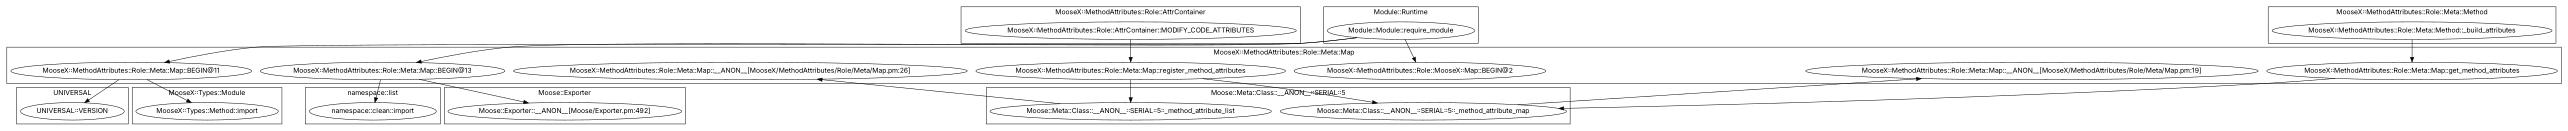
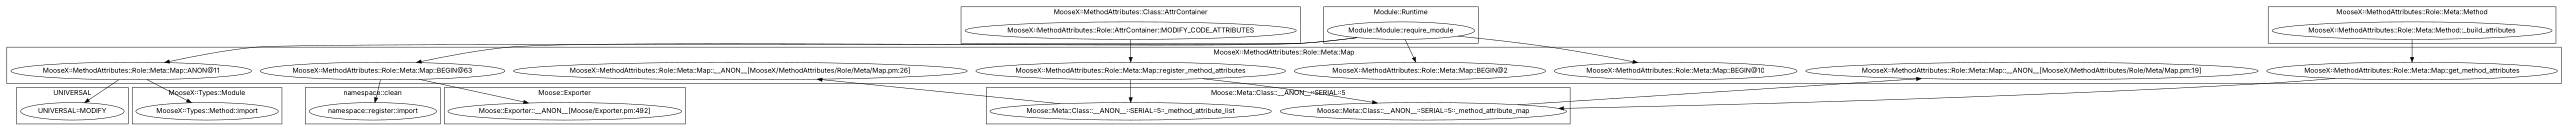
  digraph {
    fontname=Inter
    node [fontname=Inter]
    edge [fontname=Inter]
-   "MooseX::MethodAttributes::Role::Meta::Map::BEGIN@11"
-   "MooseX::MethodAttributes::Role::Meta::Map::BEGIN@13"
+   "MooseX::MethodAttributes::Role::Meta::Map::BEGIN@11" [label="MooseX::MethodAttributes::Role::Meta::Map::ANON@11"]
+   "MooseX::MethodAttributes::Role::Meta::Map::BEGIN@13" [label="MooseX::MethodAttributes::Role::Meta::Map::BEGIN@63"]
+   "MooseX::MethodAttributes::Role::Meta::Map::BEGIN@10"
    "MooseX::MethodAttributes::Role::Meta::Map::register_method_attributes"
    "MooseX::MethodAttributes::Role::Meta::Map::__ANON__[MooseX/MethodAttributes/Role/Meta/Map.pm:19]"
-   "MooseX::MethodAttributes::Role::Meta::Map::BEGIN@2" [label="MooseX::MethodAttributes::Role::MooseX::Map::BEGIN@2"]
+   "MooseX::MethodAttributes::Role::Meta::Map::BEGIN@2"
    "MooseX::MethodAttributes::Role::Meta::Map::get_method_attributes"
    "MooseX::MethodAttributes::Role::Meta::Map::__ANON__[MooseX/MethodAttributes/Role/Meta/Map.pm:26]"
    "MooseX::MethodAttributes::Role::AttrContainer::MODIFY_CODE_ATTRIBUTES"
-   "UNIVERSAL::VERSION"
-   "namespace::clean::import"
+   "UNIVERSAL::VERSION" [label="UNIVERSAL::MODIFY"]
+   "namespace::clean::import" [label="namespace::register::import"]
    n12 [label="Module::Module::require_module"]
    n13 [label="MooseX::Types::Method::import"]
    "Moose::Meta::Class::__ANON__::SERIAL::5::_method_attribute_map"
    "Moose::Meta::Class::__ANON__::SERIAL::5::_method_attribute_list"
    "MooseX::MethodAttributes::Role::Meta::Method::_build_attributes"
    "Moose::Exporter::__ANON__[Moose/Exporter.pm:492]"
    subgraph cluster_1 {
      label="MooseX::MethodAttributes::Role::Meta::Map"
      "MooseX::MethodAttributes::Role::Meta::Map::BEGIN@11"
      "MooseX::MethodAttributes::Role::Meta::Map::BEGIN@13"
+     "MooseX::MethodAttributes::Role::Meta::Map::BEGIN@10"
      "MooseX::MethodAttributes::Role::Meta::Map::register_method_attributes"
      "MooseX::MethodAttributes::Role::Meta::Map::__ANON__[MooseX/MethodAttributes/Role/Meta/Map.pm:19]"
      "MooseX::MethodAttributes::Role::Meta::Map::BEGIN@2"
      "MooseX::MethodAttributes::Role::Meta::Map::get_method_attributes"
      "MooseX::MethodAttributes::Role::Meta::Map::__ANON__[MooseX/MethodAttributes/Role/Meta/Map.pm:26]"
    }
    subgraph cluster_2 {
-     label="MooseX::MethodAttributes::Role::AttrContainer"
+     label="MooseX::MethodAttributes::Class::AttrContainer"
      "MooseX::MethodAttributes::Role::AttrContainer::MODIFY_CODE_ATTRIBUTES"
    }
    subgraph cluster_3 {
      label=UNIVERSAL
      "UNIVERSAL::VERSION"
    }
    subgraph cluster_4 {
-     label="namespace::list"
+     label="namespace::clean"
      "namespace::clean::import"
    }
    subgraph cluster_5 {
      label="Module::Runtime"
      n12
    }
    subgraph cluster_6 {
      label="MooseX::Types::Module"
      n13
    }
    subgraph cluster_7 {
      label="Moose::Meta::Class::__ANON__::SERIAL::5"
      "Moose::Meta::Class::__ANON__::SERIAL::5::_method_attribute_map"
      "Moose::Meta::Class::__ANON__::SERIAL::5::_method_attribute_list"
    }
    subgraph cluster_8 {
      label="MooseX::MethodAttributes::Role::Meta::Method"
      "MooseX::MethodAttributes::Role::Meta::Method::_build_attributes"
    }
    subgraph cluster_9 {
      label="Moose::Exporter"
      "Moose::Exporter::__ANON__[Moose/Exporter.pm:492]"
    }
    "MooseX::MethodAttributes::Role::Meta::Map::BEGIN@11" -> "UNIVERSAL::VERSION"
    "MooseX::MethodAttributes::Role::Meta::Map::BEGIN@11" -> n13
    "MooseX::MethodAttributes::Role::Meta::Map::BEGIN@13" -> "namespace::clean::import"
    "MooseX::MethodAttributes::Role::Meta::Map::BEGIN@13" -> "Moose::Exporter::__ANON__[Moose/Exporter.pm:492]"
    "MooseX::MethodAttributes::Role::Meta::Map::register_method_attributes" -> "Moose::Meta::Class::__ANON__::SERIAL::5::_method_attribute_map"
    "MooseX::MethodAttributes::Role::Meta::Map::register_method_attributes" -> "Moose::Meta::Class::__ANON__::SERIAL::5::_method_attribute_list"
    "MooseX::MethodAttributes::Role::Meta::Map::get_method_attributes" -> "Moose::Meta::Class::__ANON__::SERIAL::5::_method_attribute_map"
    "MooseX::MethodAttributes::Role::AttrContainer::MODIFY_CODE_ATTRIBUTES" -> "MooseX::MethodAttributes::Role::Meta::Map::register_method_attributes"
    n12 -> "MooseX::MethodAttributes::Role::Meta::Map::BEGIN@11"
    n12 -> "MooseX::MethodAttributes::Role::Meta::Map::BEGIN@13"
+   n12 -> "MooseX::MethodAttributes::Role::Meta::Map::BEGIN@10"
    n12 -> "MooseX::MethodAttributes::Role::Meta::Map::BEGIN@2"
    "Moose::Meta::Class::__ANON__::SERIAL::5::_method_attribute_map" -> "MooseX::MethodAttributes::Role::Meta::Map::__ANON__[MooseX/MethodAttributes/Role/Meta/Map.pm:19]"
    "Moose::Meta::Class::__ANON__::SERIAL::5::_method_attribute_list" -> "MooseX::MethodAttributes::Role::Meta::Map::__ANON__[MooseX/MethodAttributes/Role/Meta/Map.pm:26]"
    "MooseX::MethodAttributes::Role::Meta::Method::_build_attributes" -> "MooseX::MethodAttributes::Role::Meta::Map::get_method_attributes"
  }
